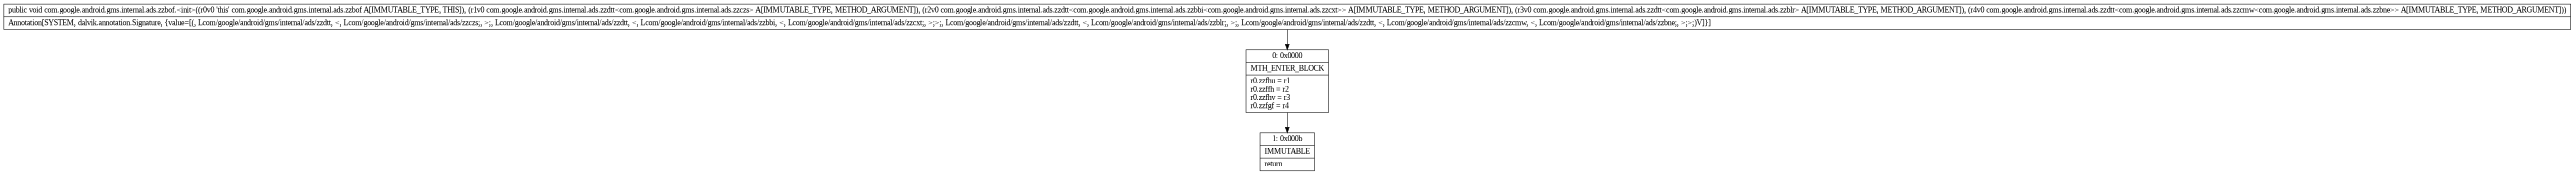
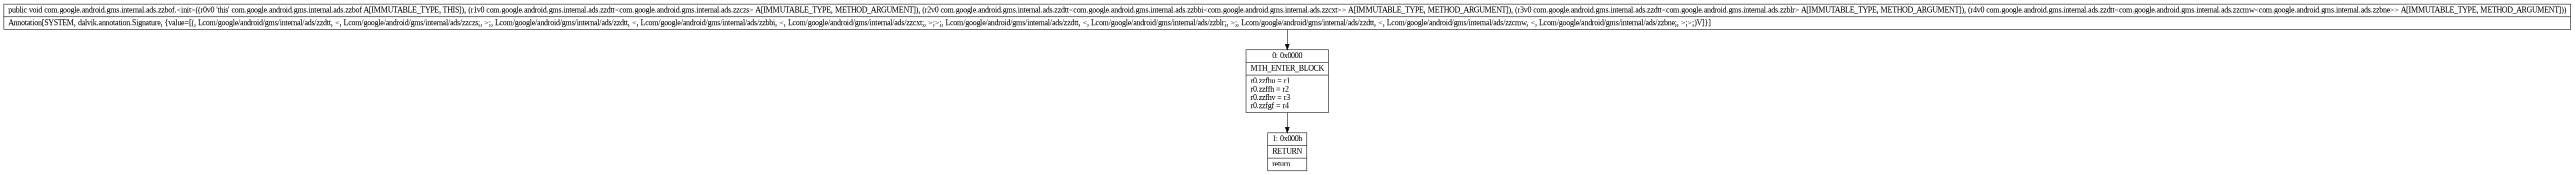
  digraph {
    fontname="Liberation Serif"
    node [shape=record fontname="Liberation Serif"]
    edge [fontname="Liberation Serif"]
    n1 [label="{0\:\ 0x0000|MTH_ENTER_BLOCK\l|r0.zzfhu = r1\lr0.zzffh = r2\lr0.zzfhv = r3\lr0.zzfgf = r4\l}"]
-   n2 [label="{1\:\ 0x000b|IMMUTABLE\l|return\l}"]
+   n2 [label="{1\:\ 0x000b|RETURN\l|return\l}"]
    n3 [label="{public void com.google.android.gms.internal.ads.zzbof.\<init\>((r0v0 'this' com.google.android.gms.internal.ads.zzbof A[IMMUTABLE_TYPE, THIS]), (r1v0 com.google.android.gms.internal.ads.zzdtt\<com.google.android.gms.internal.ads.zzczs\> A[IMMUTABLE_TYPE, METHOD_ARGUMENT]), (r2v0 com.google.android.gms.internal.ads.zzdtt\<com.google.android.gms.internal.ads.zzbbi\<com.google.android.gms.internal.ads.zzcxt\>\> A[IMMUTABLE_TYPE, METHOD_ARGUMENT]), (r3v0 com.google.android.gms.internal.ads.zzdtt\<com.google.android.gms.internal.ads.zzblr\> A[IMMUTABLE_TYPE, METHOD_ARGUMENT]), (r4v0 com.google.android.gms.internal.ads.zzdtt\<com.google.android.gms.internal.ads.zzcmw\<com.google.android.gms.internal.ads.zzbne\>\> A[IMMUTABLE_TYPE, METHOD_ARGUMENT]))  | Annotation[SYSTEM, dalvik.annotation.Signature, \{value=[(, Lcom\/google\/android\/gms\/internal\/ads\/zzdtt, \<, Lcom\/google\/android\/gms\/internal\/ads\/zzczs;, \>;, Lcom\/google\/android\/gms\/internal\/ads\/zzdtt, \<, Lcom\/google\/android\/gms\/internal\/ads\/zzbbi, \<, Lcom\/google\/android\/gms\/internal\/ads\/zzcxt;, \>;\>;, Lcom\/google\/android\/gms\/internal\/ads\/zzdtt, \<, Lcom\/google\/android\/gms\/internal\/ads\/zzblr;, \>;, Lcom\/google\/android\/gms\/internal\/ads\/zzdtt, \<, Lcom\/google\/android\/gms\/internal\/ads\/zzcmw, \<, Lcom\/google\/android\/gms\/internal\/ads\/zzbne;, \>;\>;)V]\}]\l}"]
    n1 -> n2
    n3 -> n1
  }
